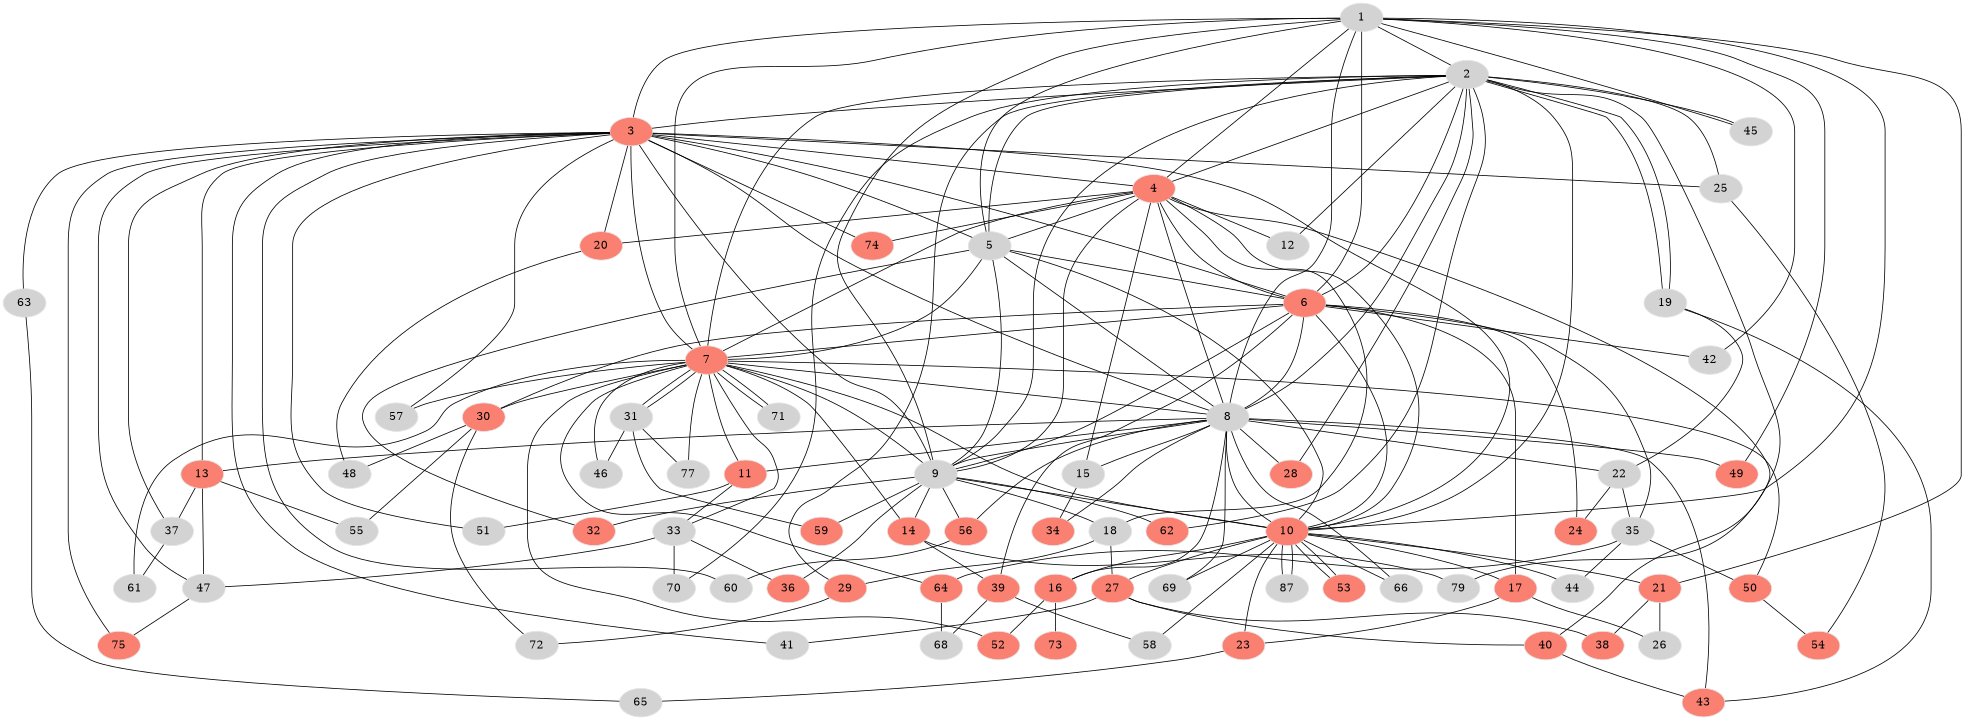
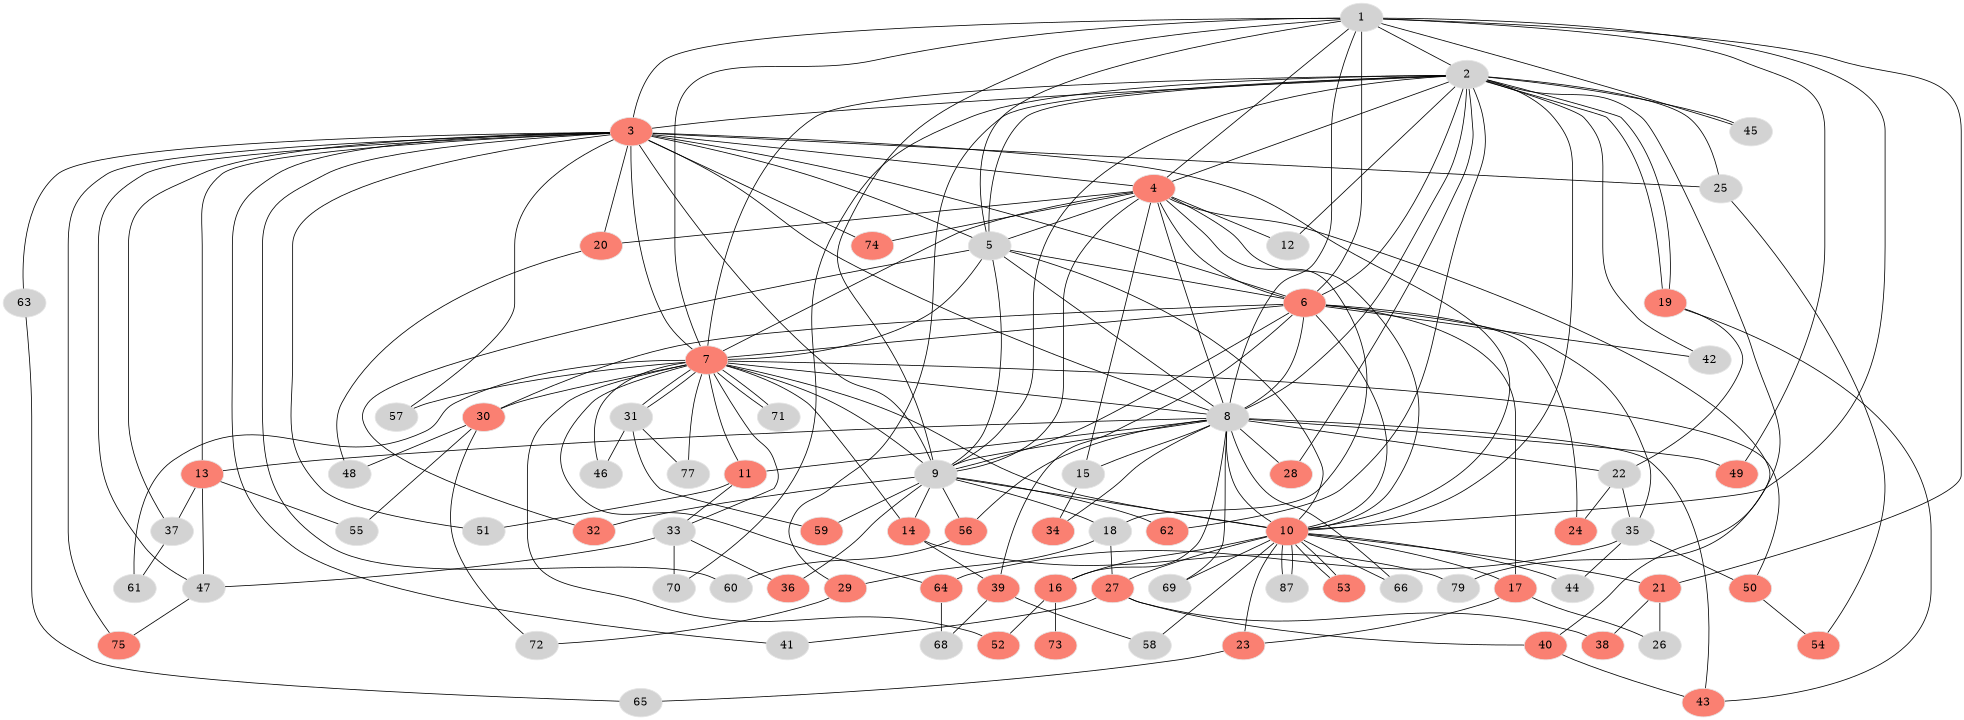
  graph {
    node [color=gray90 fillcolor=lightgrey style=filled]
    1
    2
    3 [fillcolor=salmon]
    4 [fillcolor=salmon]
    5
    6 [fillcolor=salmon]
    7 [fillcolor=salmon]
    8
    9
    10 [fillcolor=salmon]
    21 [fillcolor=salmon]
    45
    49 [fillcolor=salmon]
    12
-   19
+   19 [fillcolor=salmon]
    25
    28 [fillcolor=salmon]
    29 [fillcolor=salmon]
    42
    62 [fillcolor=salmon]
    70
    n22 [label=79]
    13 [fillcolor=salmon]
    20 [fillcolor=salmon]
    37
    41
    47
    51
    57
    60
    63
    74 [fillcolor=salmon]
    75 [fillcolor=salmon]
    15
    18
    40 [fillcolor=salmon]
    32 [fillcolor=salmon]
    17 [fillcolor=salmon]
    24 [fillcolor=salmon]
    30 [fillcolor=salmon]
    35
    39 [fillcolor=salmon]
    11 [fillcolor=salmon]
    14 [fillcolor=salmon]
    31
    33
    46
    50 [fillcolor=salmon]
    52 [fillcolor=salmon]
    61
    64 [fillcolor=salmon]
    71
    77
    16 [fillcolor=salmon]
    22
    34 [fillcolor=salmon]
    43 [fillcolor=salmon]
    56 [fillcolor=salmon]
    66
    69
    36 [fillcolor=salmon]
    59 [fillcolor=salmon]
    23 [fillcolor=salmon]
    27 [fillcolor=salmon]
    44
    53 [fillcolor=salmon]
    58
    n68 [label=87]
    26
    38 [fillcolor=salmon]
    54 [fillcolor=salmon]
    72
    55
    48
    65
    68
    73 [fillcolor=salmon]
    1 -- 2
    1 -- 3
    1 -- 4
    1 -- 5
    1 -- 6
    1 -- 7
    1 -- 8
    1 -- 9
    1 -- 10
    1 -- 21
    1 -- 45
    1 -- 49
    2 -- 3
    2 -- 4
    2 -- 5
    2 -- 6
    2 -- 7
    2 -- 8
    2 -- 9
    2 -- 10
    2 -- 45
    2 -- 12
    2 -- 19
    2 -- 19
    2 -- 25
    2 -- 28
    2 -- 29
-   1 -- 42
+   2 -- 42
    2 -- 62
    2 -- 70
    2 -- n22
    3 -- 4
    3 -- 5
    3 -- 6
    3 -- 7
    3 -- 8
    3 -- 9
    3 -- 10
    3 -- 25
    3 -- 13
    3 -- 20
    3 -- 37
    3 -- 41
    3 -- 47
    3 -- 51
    3 -- 57
    3 -- 60
    3 -- 63
    3 -- 74
    3 -- 75
    4 -- 5
    4 -- 6
    4 -- 7
    4 -- 8
    4 -- 9
    4 -- 10
    4 -- 12
    4 -- 20
    4 -- 74
    4 -- 15
    4 -- 18
    4 -- 40
    5 -- 6
    5 -- 7
    5 -- 8
    5 -- 9
    5 -- 10
    5 -- 32
    6 -- 7
    6 -- 8
    6 -- 9
    6 -- 10
    6 -- 42
    6 -- 17
    6 -- 24
    6 -- 30
    6 -- 35
    6 -- 39
    7 -- 8
    7 -- 9
    7 -- 10
    7 -- 57
    7 -- 30
    7 -- 11
    7 -- 14
    7 -- 31
    7 -- 31
    7 -- 33
    7 -- 46
    7 -- 50
    7 -- 52
    7 -- 61
    7 -- 64
    7 -- 71
    7 -- 71
    7 -- 77
    8 -- 9
    8 -- 10
    8 -- 49
    8 -- 28
    8 -- 13
    8 -- 15
    8 -- 11
    8 -- 16
    8 -- 22
    8 -- 34
    8 -- 43
    8 -- 56
    8 -- 66
    8 -- 69
    9 -- 10
    9 -- 62
    9 -- 18
    9 -- 32
    9 -- 14
    9 -- 56
    9 -- 36
    9 -- 59
    10 -- 21
    10 -- 17
    10 -- 16
    10 -- 66
    10 -- 69
    10 -- 23
    10 -- 27
    10 -- 44
    10 -- 53
    10 -- 53
    10 -- 58
    10 -- n68
    10 -- n68
    21 -- 26
    21 -- 38
    19 -- 22
    19 -- 43
    25 -- 54
    29 -- 72
    13 -- 37
    13 -- 47
    13 -- 55
    20 -- 48
    37 -- 61
    47 -- 75
    63 -- 65
    15 -- 34
    18 -- 29
    18 -- 27
    40 -- 43
    17 -- 23
    17 -- 26
    30 -- 72
    30 -- 55
    30 -- 48
    35 -- 50
    35 -- 64
    35 -- 44
    39 -- 58
    39 -- 68
    11 -- 51
    11 -- 33
    14 -- n22
    14 -- 39
    31 -- 46
    31 -- 77
    31 -- 59
    33 -- 70
    33 -- 47
    33 -- 36
    50 -- 54
    64 -- 68
    16 -- 52
    16 -- 73
    22 -- 24
    22 -- 35
    56 -- 60
    23 -- 65
    27 -- 41
    27 -- 40
    27 -- 38
  }
